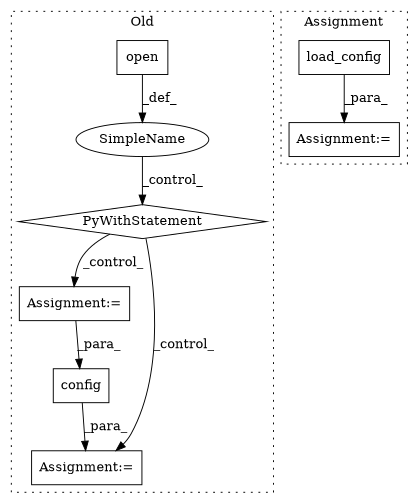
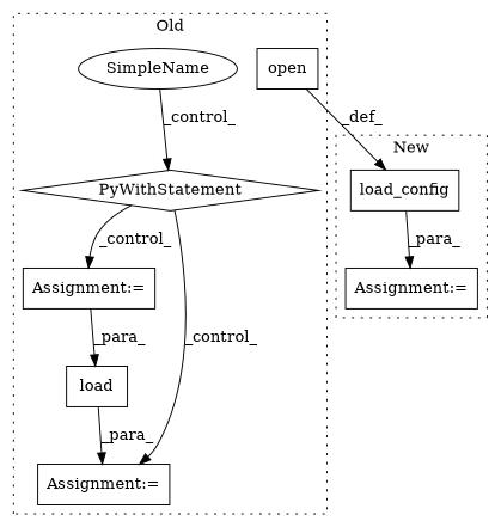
  digraph {
    node [a=32 l="5,1" shape=box]
    n1 [label=open s="5427,5442"]
    n2 [a=104 l="10,2" label=PyWithStatement s="5417,5443" shape=diamond]
    n3 [a=42 label=SimpleName shape=ellipse l=""]
    n4 [a=7 l=3 label="Assignment:=" s=5460]
    n5 [a=7 l=1 label="Assignment:=" s=5583]
-   n6 [label=config s="5483,5516"]
+   n6 [label=load s="5483,5516"]
    n7 [l="12,1" label=load_config s="4980,5003"]
    n8 [a=7 l=1 label="Assignment:=" s=4979]
    subgraph cluster_1 {
      label=Old
      style=dotted
      n1
      n2
      n3
      n4
      n5
      n6
    }
    subgraph cluster_2 {
-     label=Assignment
+     label=New
      style=dotted
      n7
      n8
    }
-   n1 -> n3 [label=_def_]
+   n1 -> n7 [label=_def_]
    n2 -> n4 [label=_control_]
    n2 -> n5 [label=_control_]
    n3 -> n2 [label=_control_]
    n4 -> n6 [label=_para_]
    n6 -> n5 [label=_para_]
    n7 -> n8 [label=_para_]
  }
